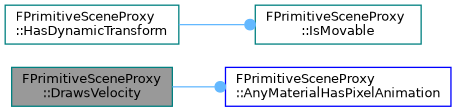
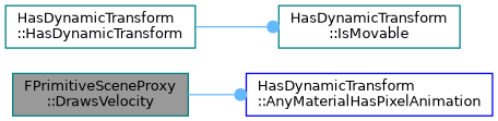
  digraph {
    rankdir=LR
    node [color=teal fillcolor=white fontname=Helvetica fontsize=10 shape=box style=filled]
    edge [arrowhead=dot color=steelblue1 fontname=Helvetica fontsize=10 labelfontname=Helvetica labelfontsize=10 style=solid]
    n1 [fillcolor=grey60 fontcolor=black height=0.2 label="FPrimitiveSceneProxy\l::DrawsVelocity" width=0.4]
-   n2 [color=blue height=0.2 label="FPrimitiveSceneProxy\l::AnyMaterialHasPixelAnimation" width=0.4]
-   n3 [height=0.2 label="FPrimitiveSceneProxy\l::HasDynamicTransform" width=0.4]
-   n4 [height=0.2 label="FPrimitiveSceneProxy\l::IsMovable" width=0.4]
+   n2 [color=blue height=0.2 label="HasDynamicTransform\l::AnyMaterialHasPixelAnimation" width=0.4]
+   n3 [height=0.2 label="HasDynamicTransform\l::HasDynamicTransform" width=0.4]
+   n4 [height=0.2 label="HasDynamicTransform\l::IsMovable" width=0.4]
    n1 -> n2
    n3 -> n4
  }
